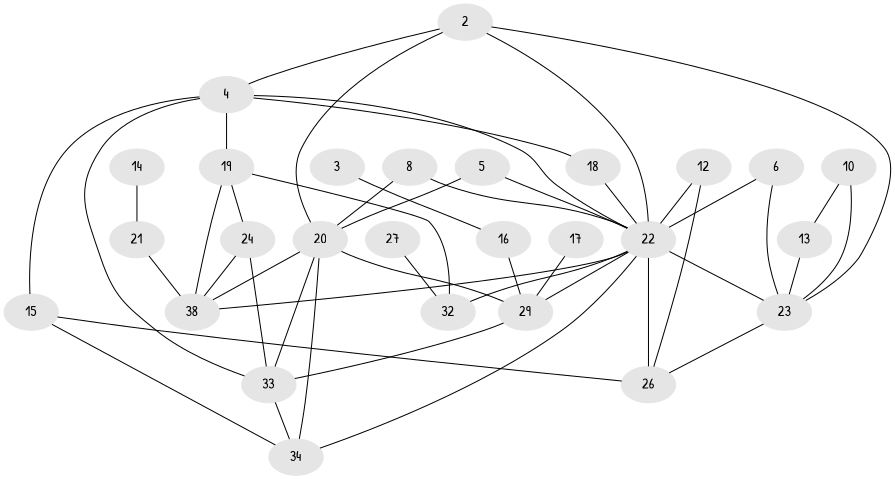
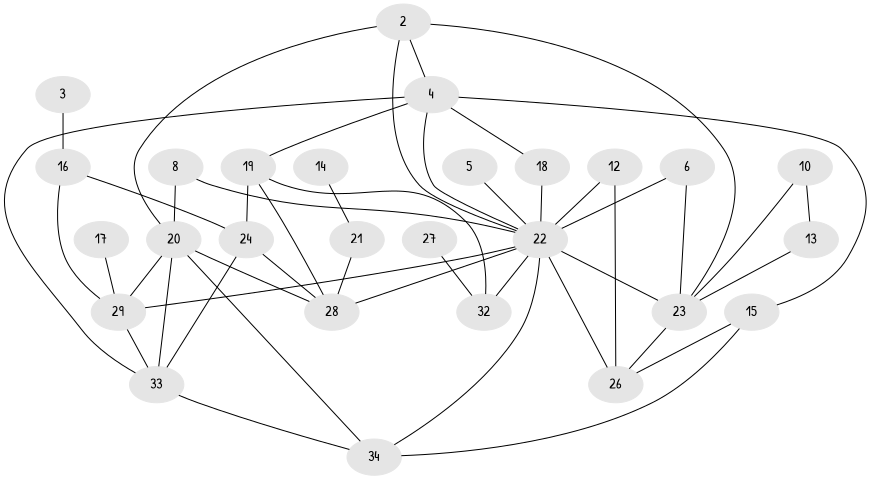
  graph {
    fontname="Patrick Hand"
    node [color=gray90 fontname="Patrick Hand" style=filled]
    edge [fontname="Patrick Hand" weight=1.0]
    18
    22
    20
    33
    34
    29
-   28 [label=38]
+   28
    2
    4
    23
    15
    19
    26
    32
    3
    16
    24
    5
    6
    8
    10
    13
    12
    14
    21
    17
    27
    18 -- 22
    22 -- 34
    22 -- 29 [weight=2.0]
    22 -- 28
    22 -- 23
    22 -- 26 [weight=2.0]
    22 -- 32
    20 -- 33
    20 -- 34
    20 -- 29
    20 -- 28
    33 -- 34
    29 -- 33
    2 -- 22
    2 -- 20
    2 -- 4
    2 -- 23
    4 -- 18
    4 -- 22
    4 -- 33
    4 -- 15
    4 -- 19
    23 -- 26
    15 -- 34
    15 -- 26
    19 -- 28
    19 -- 32
    19 -- 24
    3 -- 16
    16 -- 29
+   16 -- 24
    24 -- 33
    24 -- 28
    5 -- 22 [weight=2.0]
-   5 -- 20
    6 -- 22
    6 -- 23
    8 -- 22
    8 -- 20
    10 -- 23
    10 -- 13
    13 -- 23
    12 -- 22
    12 -- 26
    14 -- 21
    21 -- 28 [weight=2.0]
    17 -- 29
    27 -- 32
  }
